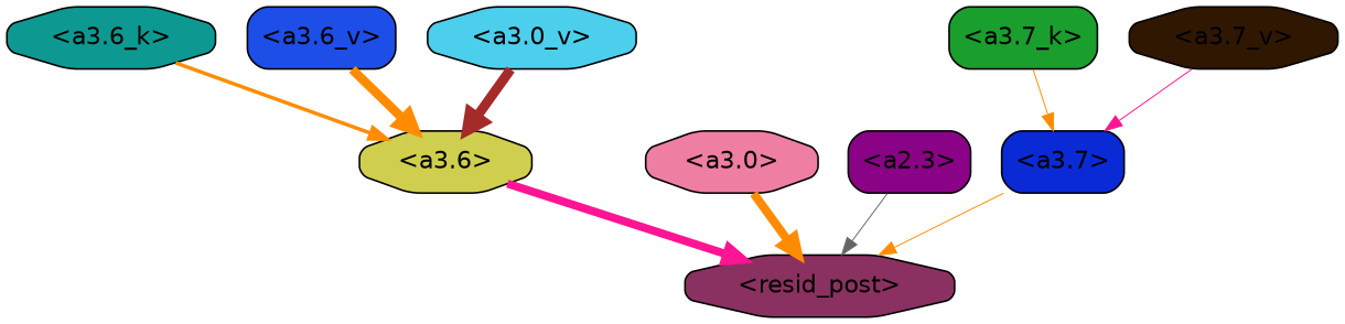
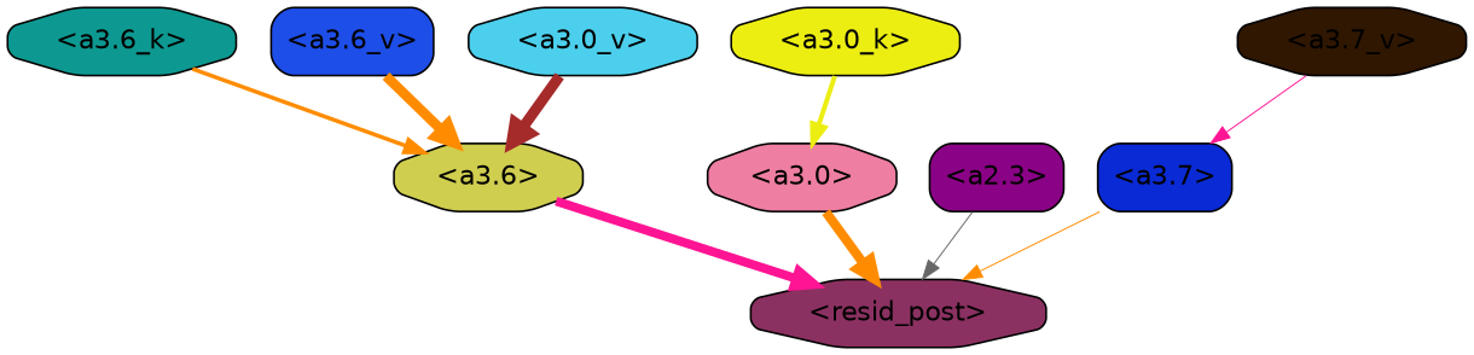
  strict digraph {
    splines=true
    node [color=black fontname=Helvetica shape=octagon style="filled, rounded"]
    edge [color=darkorange penwidth=0.6]
    "<a3.7>" [fillcolor="#092ad5" shape=box]
    "<resid_post>" [fillcolor="#8b3161"]
    "<a3.6>" [fillcolor="#d0ce4f"]
    "<a3.0>" [fillcolor="#ee7ea2"]
    "<a2.3>" [fillcolor="#8a0285" shape=box]
-   "<a3.7_k>" [fillcolor="#1a9e2e" shape=box]
    "<a3.6_k>" [fillcolor="#0d9991"]
+   "<a3.0_k>" [fillcolor="#ecee12"]
    "<a3.7_v>" [fillcolor="#301702"]
    "<a3.6_v>" [fillcolor="#1e4ee8" shape=box]
    "<a3.0_v>" [fillcolor="#4ccfec"]
    "<a3.7>" -> "<resid_post>"
    "<a3.6>" -> "<resid_post>" [color=deeppink penwidth=4.749041676521301]
    "<a3.0>" -> "<resid_post>" [penwidth=5.004215121269226]
    "<a2.3>" -> "<resid_post>" [color=gray40]
-   "<a3.7_k>" -> "<a3.7>"
    "<a3.6_k>" -> "<a3.6>" [penwidth=2.13908451795578]
+   "<a3.0_k>" -> "<a3.0>" [color="#ecee12" penwidth=2.520303964614868]
    "<a3.7_v>" -> "<a3.7>" [color=deeppink]
    "<a3.6_v>" -> "<a3.6>" [penwidth=5.297133803367615]
    "<a3.0_v>" -> "<a3.6>" [color=brown penwidth=5.680712580680847]
  }
